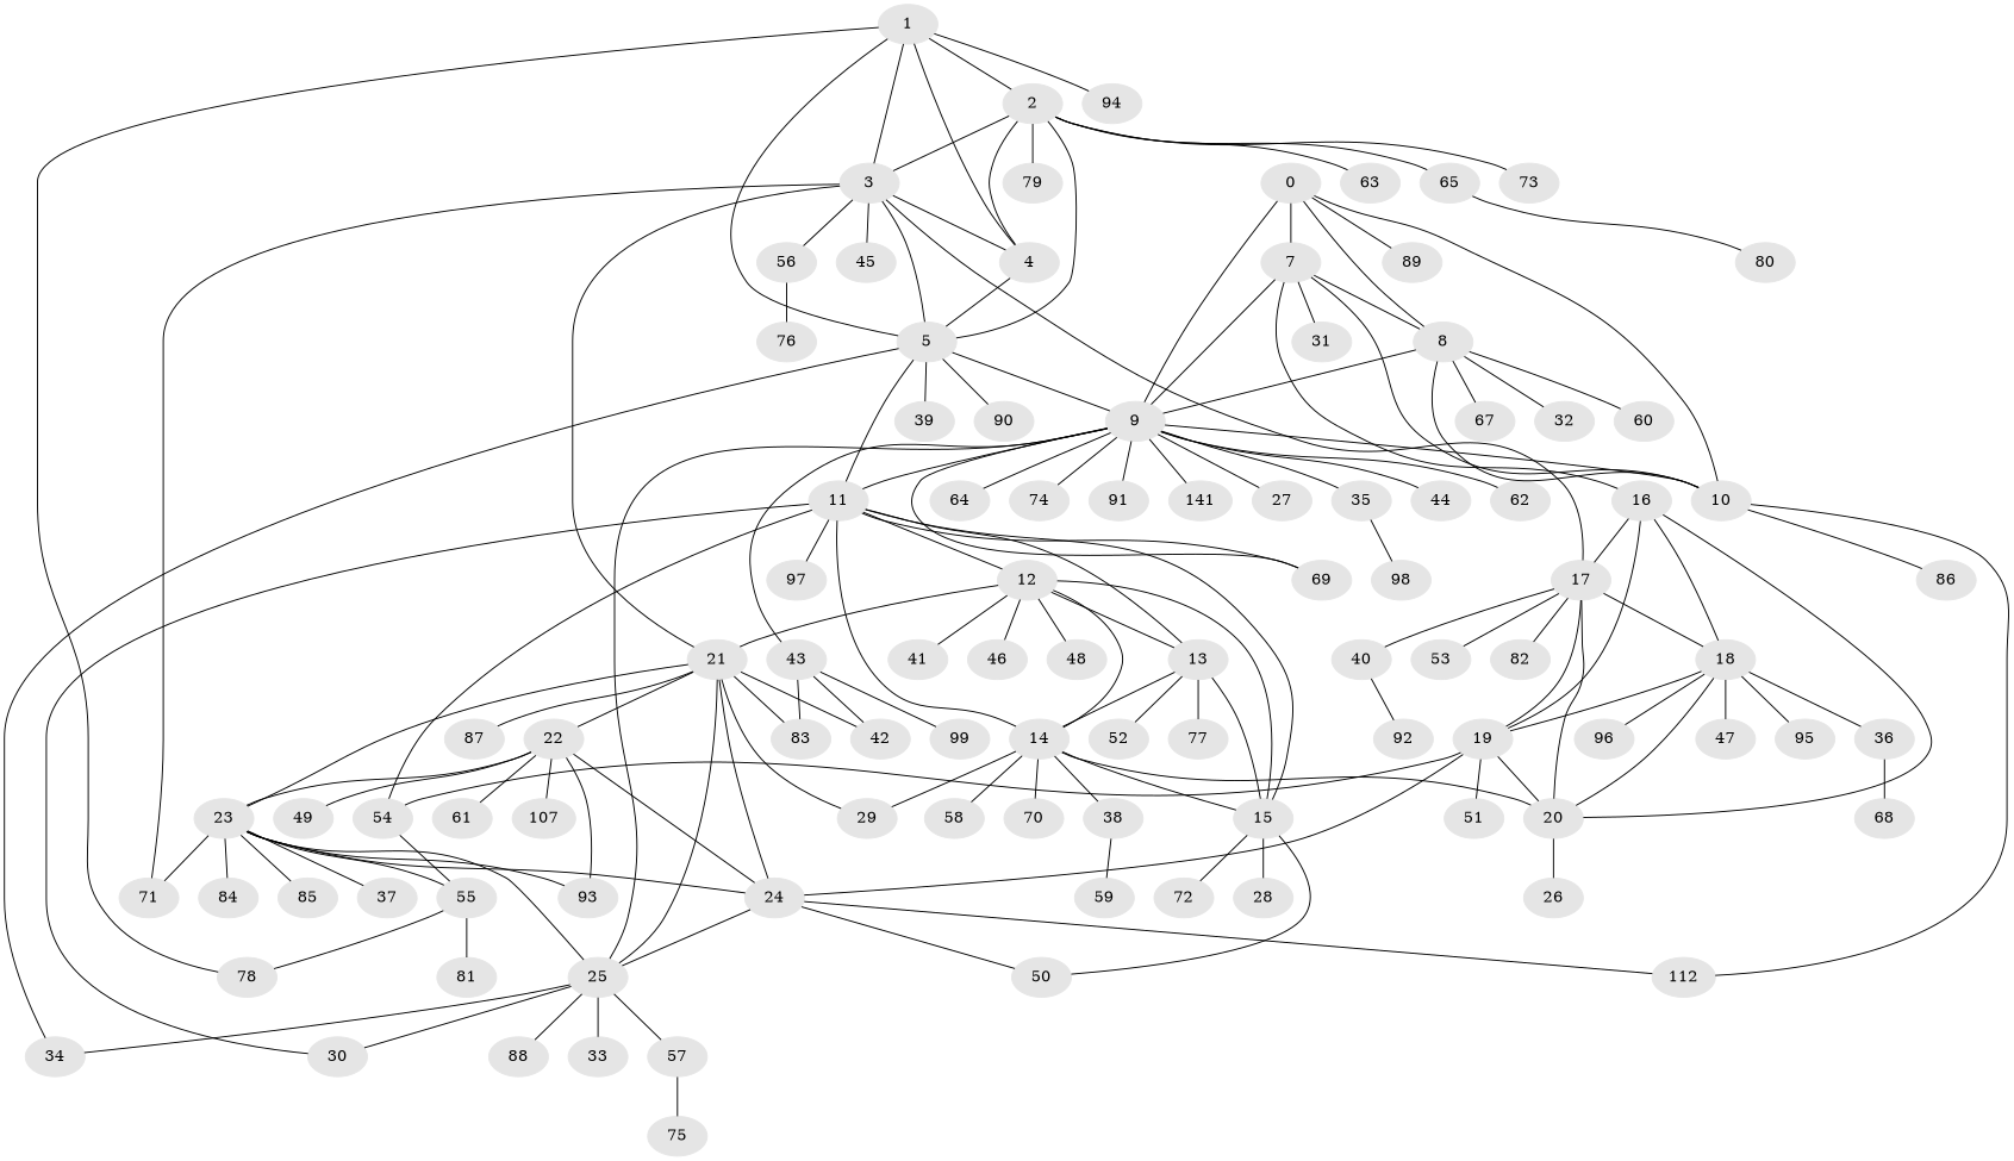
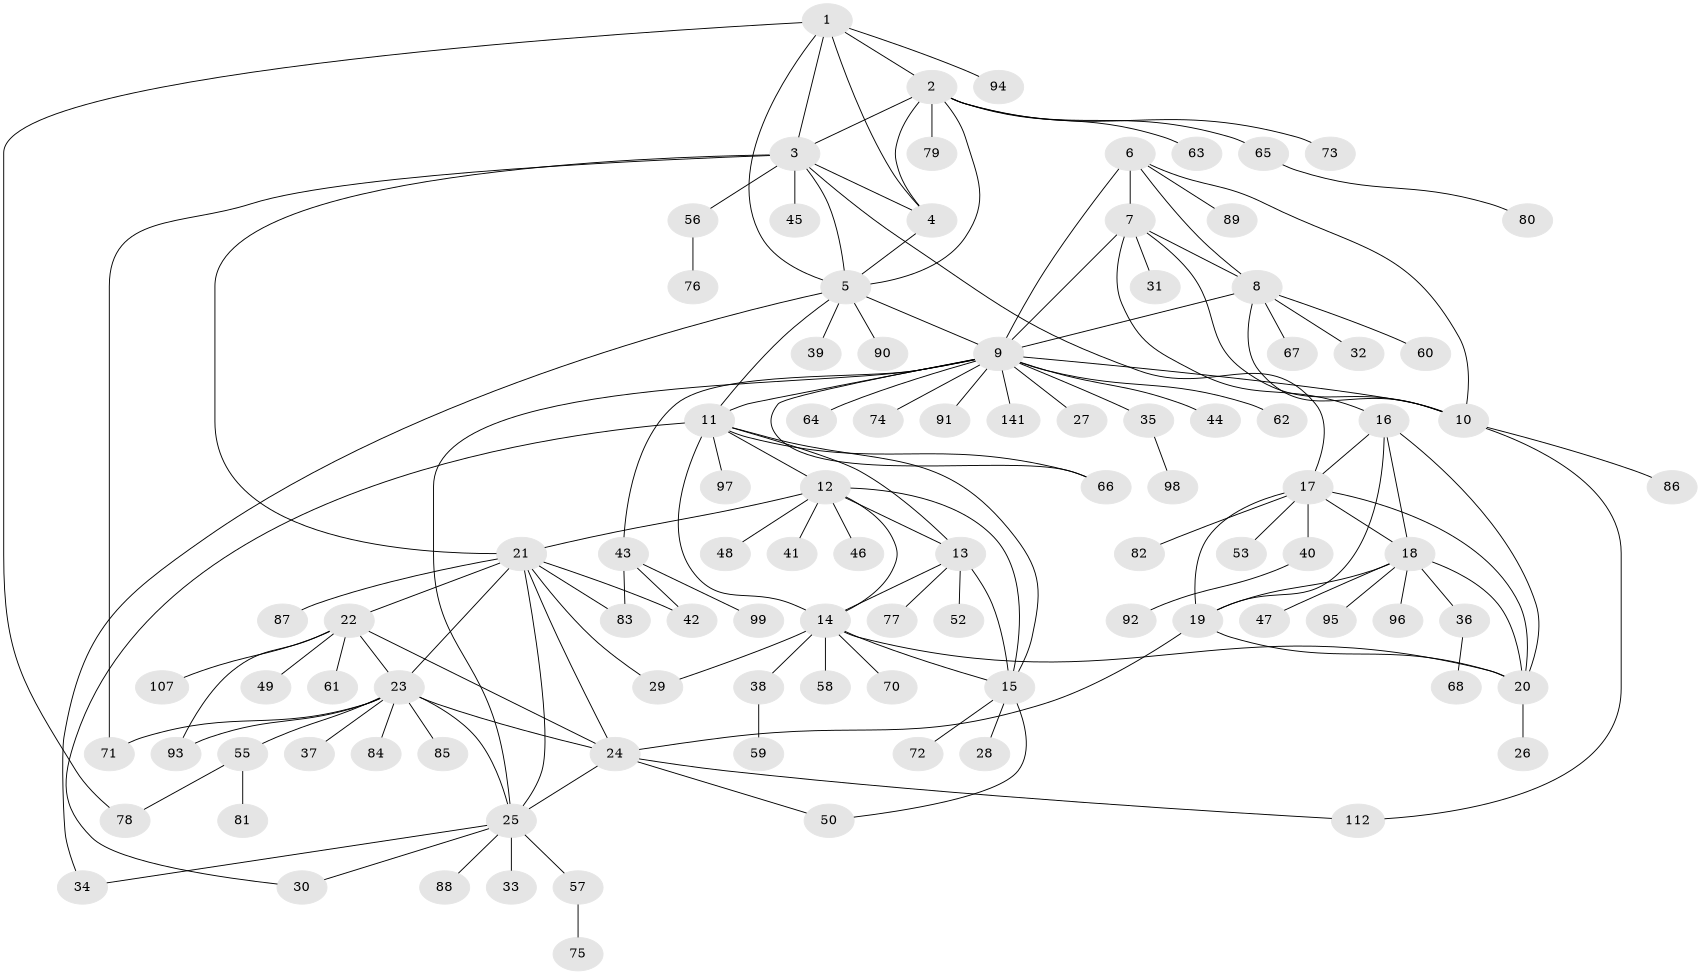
  graph {
    node [color=gray90 style=filled]
    1
    2
    3
    4
    5
    78
    94
    63
    65
    73
    79
    17
    21
    45
    56
    71
    9
    11
    34
    39
    90
    80
    20
    18
    19
    40
    53
    82
    25
    42
    29
    24
    22
    23
    83
    87
    76
    10
    27
    35
    43
    44
    62
    64
-   66 [label=69]
+   66
    74
    91
    n48 [label=141]
    12
    13
    14
    15
    30
-   54
    97
-   6 [label=0]
+   6
    7
    8
    89
    16
    31
    32
    60
    67
    86
    n66 [label=112]
    33
    57
    88
    98
    99
    41
    46
    48
    52
    77
    38
    58
    70
    28
    50
    72
    55
    26
    59
    36
    47
    95
    96
-   51
    92
    68
    49
    61
    n95 [label=107]
    93
    37
    84
    85
    81
    75
    1 -- 2
    1 -- 3
    1 -- 4
    1 -- 5
    1 -- 78
    1 -- 94
    2 -- 3
    2 -- 4
    2 -- 5
    2 -- 63
    2 -- 65
    2 -- 73
    2 -- 79
    3 -- 4
    3 -- 5
    3 -- 17
    3 -- 21
    3 -- 45
    3 -- 56
    3 -- 71
    4 -- 5
    5 -- 9
    5 -- 11
    5 -- 34
    5 -- 39
    5 -- 90
    65 -- 80
    17 -- 20
    17 -- 18
    17 -- 19
    17 -- 40
    17 -- 53
    17 -- 82
    21 -- 25
    21 -- 42
    21 -- 29
    21 -- 24
    21 -- 22
    21 -- 23
    21 -- 83
    21 -- 87
    56 -- 76
    9 -- 11
    9 -- 25
    9 -- 10
    9 -- 27
    9 -- 35
    9 -- 43
    9 -- 44
    9 -- 62
    9 -- 64
    9 -- 66
    9 -- 74
    9 -- 91
    9 -- n48
    11 -- 66
    11 -- 12
    11 -- 13
    11 -- 14
    11 -- 15
    11 -- 30
-   11 -- 54
    11 -- 97
    20 -- 26
    18 -- 20
    18 -- 19
    18 -- 36
    18 -- 47
    18 -- 95
    18 -- 96
    19 -- 20
    19 -- 24
-   19 -- 54
-   19 -- 51
    40 -- 92
    25 -- 34
    25 -- 30
    25 -- 33
    25 -- 57
    25 -- 88
    24 -- 25
    24 -- n66
    24 -- 50
    22 -- 24
    22 -- 23
    22 -- 49
    22 -- 61
    22 -- n95
    22 -- 93
    23 -- 71
    23 -- 25
    23 -- 24
    23 -- 55
    23 -- 93
    23 -- 37
    23 -- 84
    23 -- 85
    10 -- 86
    10 -- n66
    35 -- 98
    43 -- 42
    43 -- 83
    43 -- 99
    12 -- 21
    12 -- 13
    12 -- 14
    12 -- 15
    12 -- 41
    12 -- 46
    12 -- 48
    13 -- 14
    13 -- 15
    13 -- 52
    13 -- 77
    14 -- 20
    14 -- 29
    14 -- 15
    14 -- 38
    14 -- 58
    14 -- 70
    15 -- 28
    15 -- 50
    15 -- 72
-   54 -- 55
    6 -- 9
    6 -- 10
    6 -- 7
    6 -- 8
    6 -- 89
    7 -- 9
    7 -- 10
    7 -- 8
    7 -- 16
    7 -- 31
    8 -- 9
    8 -- 10
    8 -- 32
    8 -- 60
    8 -- 67
    16 -- 17
    16 -- 20
    16 -- 18
    16 -- 19
    57 -- 75
    38 -- 59
    55 -- 78
    55 -- 81
    36 -- 68
  }
